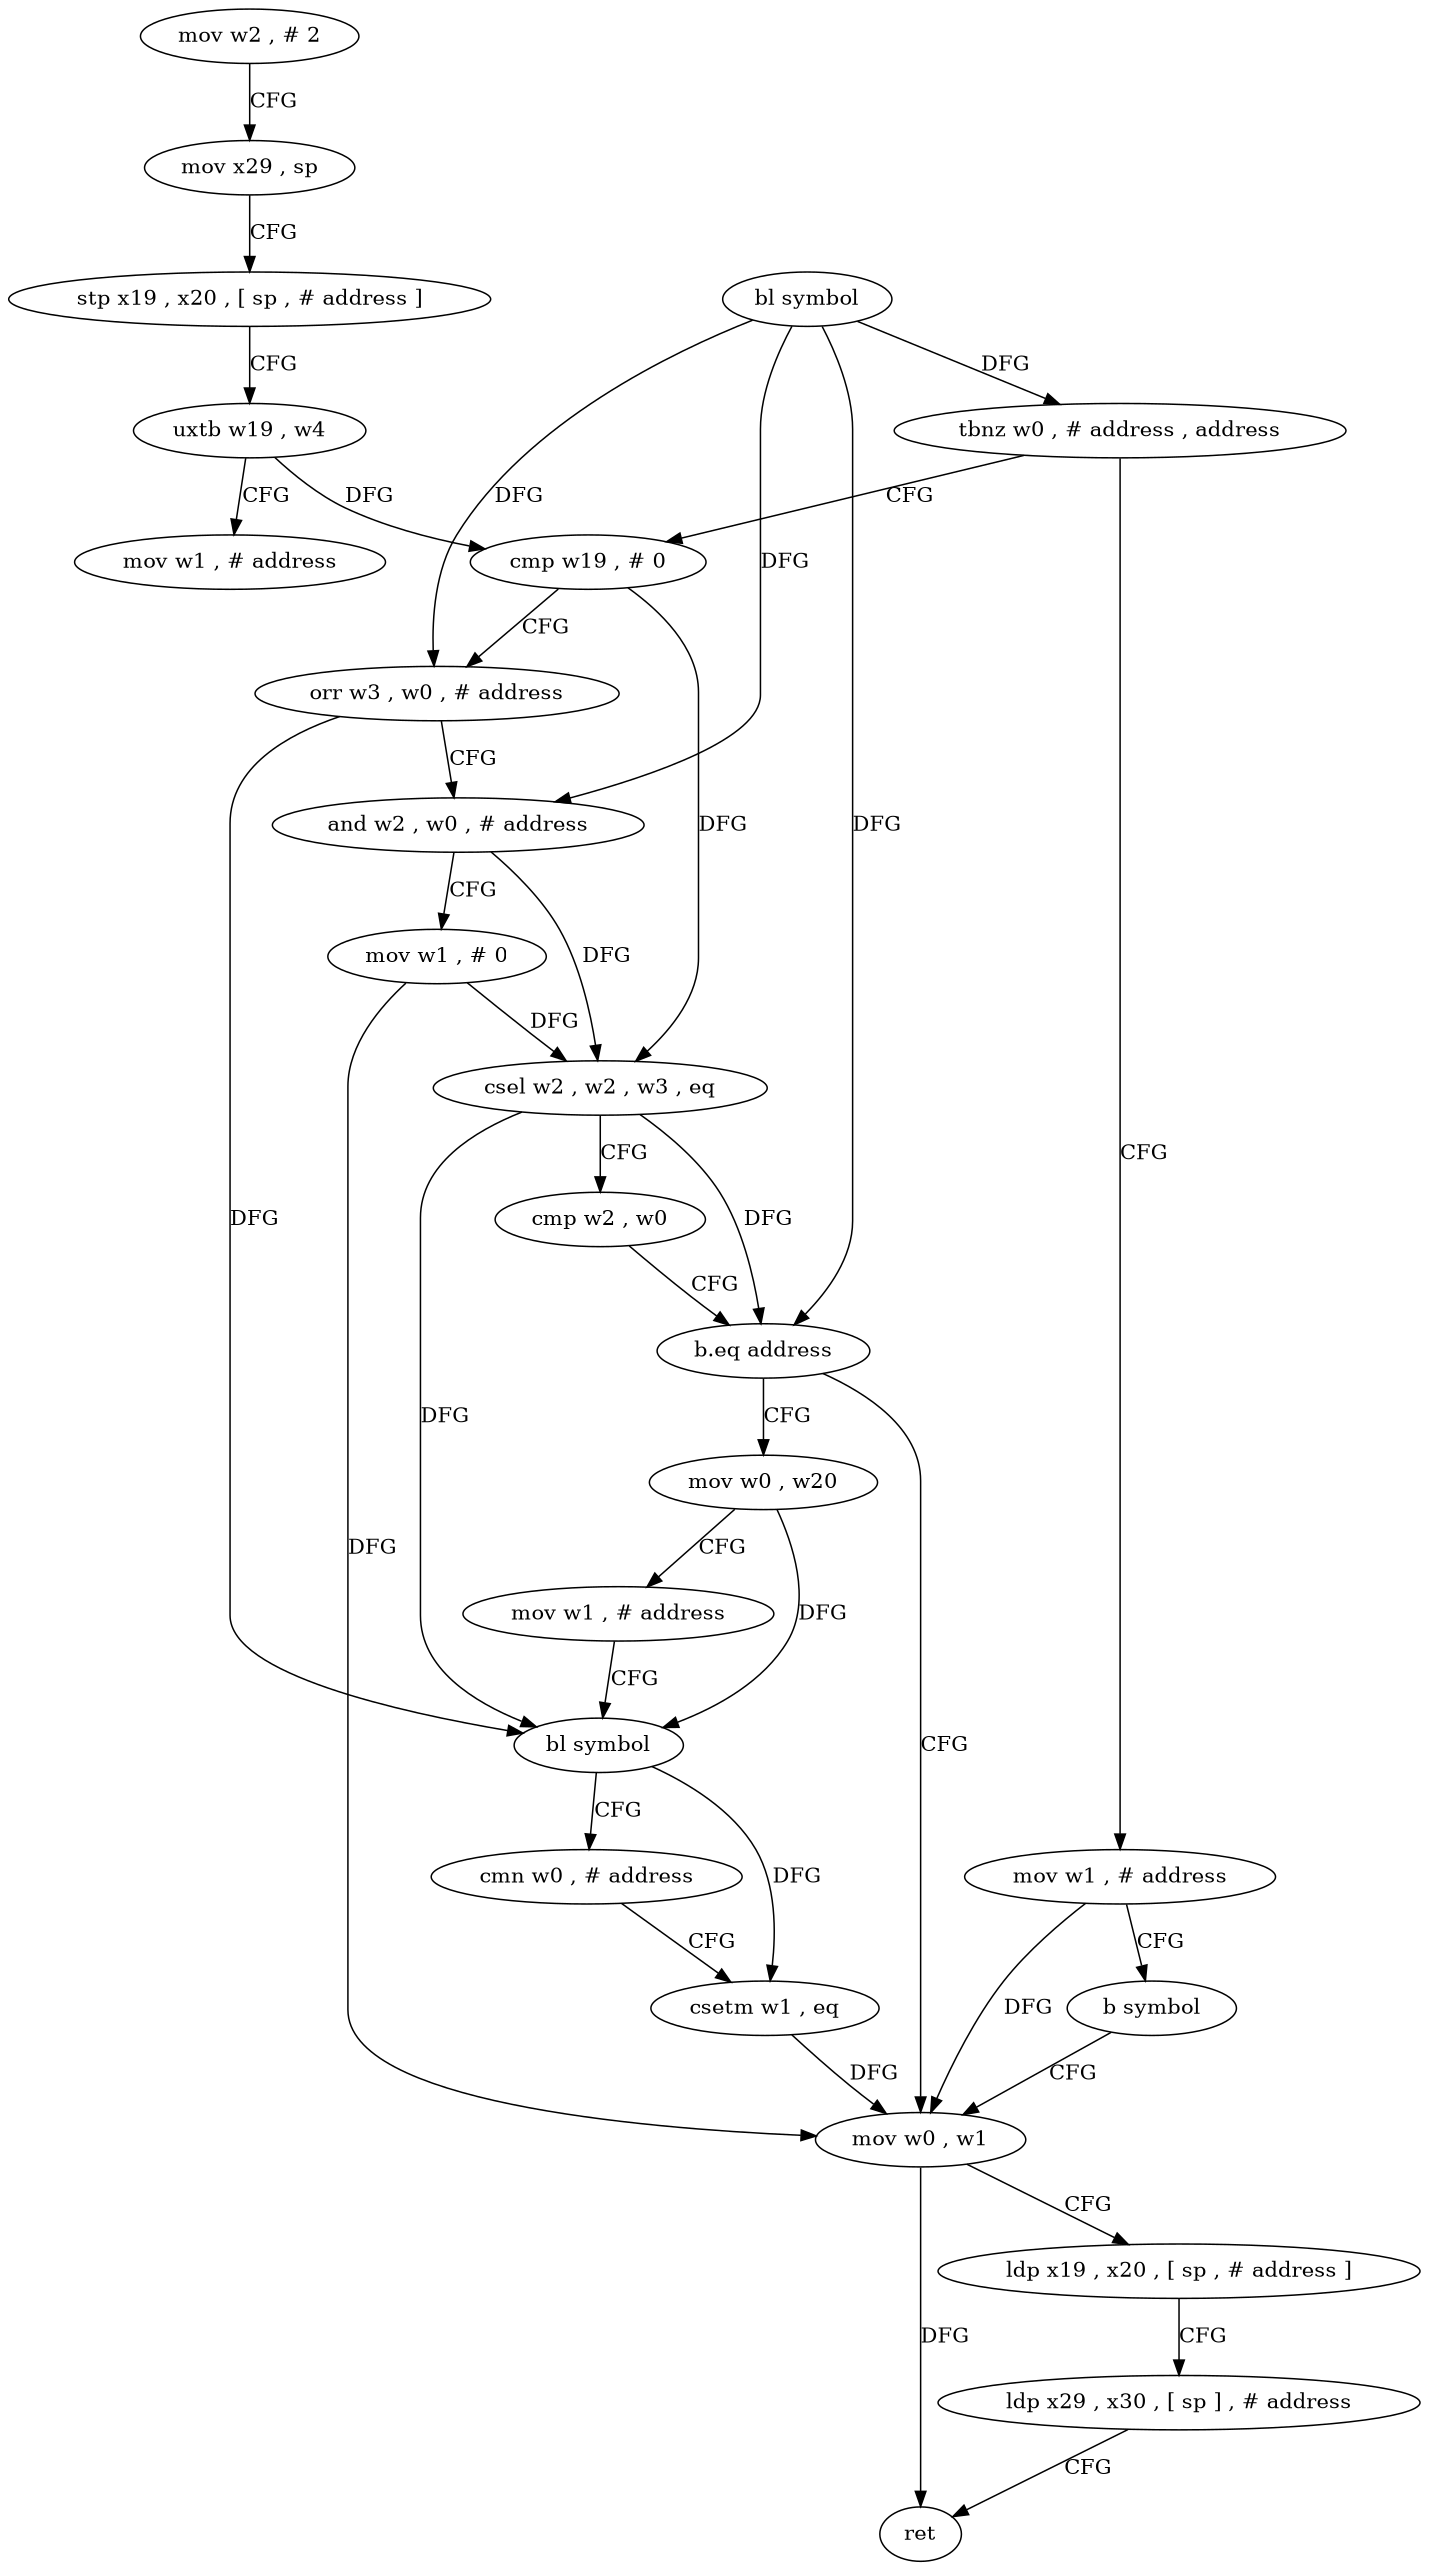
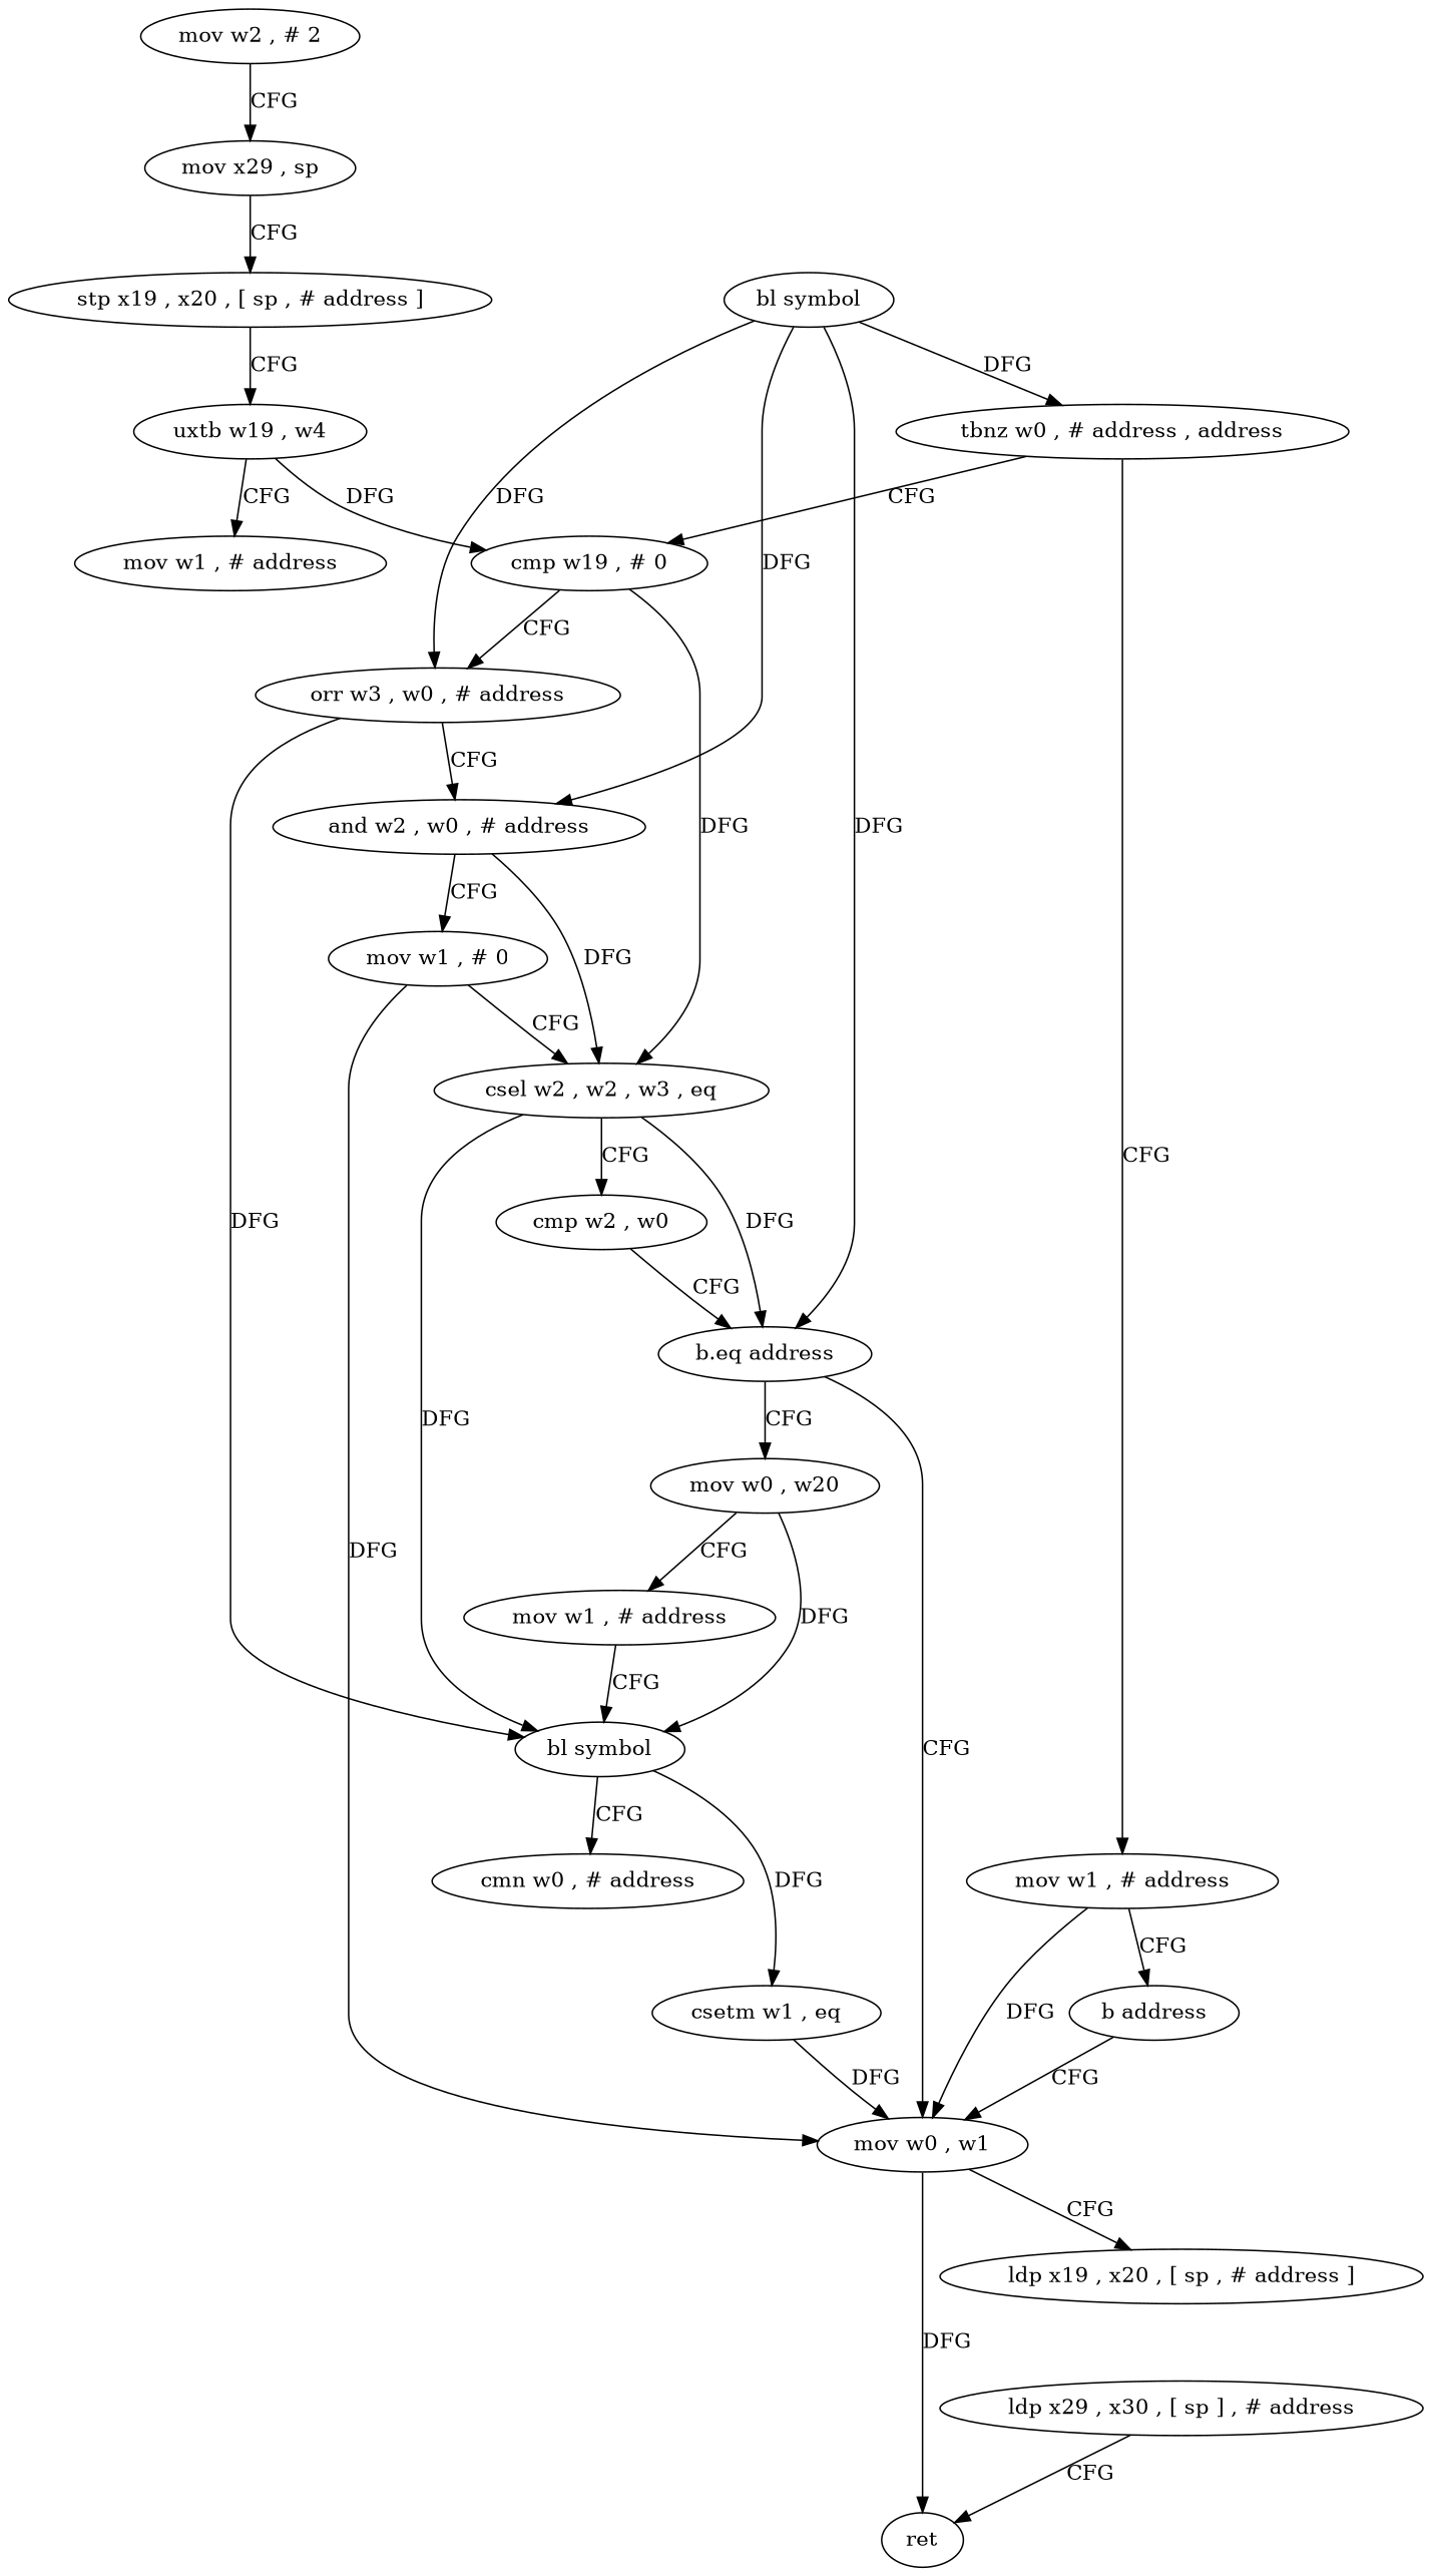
  digraph {
    n1 [label="mov w2 , # 2"]
    n2 [label="mov x29 , sp"]
    n3 [label="stp x19 , x20 , [ sp , # address ]"]
    n4 [label="uxtb w19 , w4"]
    n5 [label="mov w1 , # address"]
    n6 [label="cmp w19 , # 0"]
    n7 [label="orr w3 , w0 , # address"]
    n8 [label="csel w2 , w2 , w3 , eq"]
    n9 [label="bl symbol"]
    n10 [label="tbnz w0 , # address , address"]
    n11 [label="and w2 , w0 , # address"]
    n12 [label="b.eq address"]
    n13 [label="mov w0 , w20"]
    n14 [label="bl symbol"]
    n15 [label="mov w1 , # address"]
    n16 [label="mov w1 , # address"]
    n17 [label="mov w1 , # 0"]
    n18 [label="mov w0 , w1"]
-   n19 [label="b symbol"]
+   n19 [label="b address"]
    n20 [label="ldp x19 , x20 , [ sp , # address ]"]
    n21 [label=ret]
    n22 [label="cmp w2 , w0"]
    n23 [label="ldp x29 , x30 , [ sp ] , # address"]
    n24 [label="cmn w0 , # address"]
    n25 [label="csetm w1 , eq"]
    n1 -> n2 [label=CFG]
    n2 -> n3 [label=CFG]
    n3 -> n4 [label=CFG]
    n4 -> n5 [label=CFG]
    n4 -> n6 [label=DFG]
    n6 -> n7 [label=CFG]
    n6 -> n8 [label=DFG]
    n7 -> n11 [label=CFG]
    n7 -> n14 [label=DFG]
    n8 -> n12 [label=DFG]
    n8 -> n14 [label=DFG]
    n8 -> n22 [label=CFG]
    n9 -> n7 [label=DFG]
    n9 -> n10 [label=DFG]
    n9 -> n11 [label=DFG]
    n9 -> n12 [label=DFG]
    n10 -> n6 [label=CFG]
    n10 -> n16 [label=CFG]
    n11 -> n8 [label=DFG]
    n11 -> n17 [label=CFG]
    n12 -> n13 [label=CFG]
    n12 -> n18 [label=CFG]
    n13 -> n14 [label=DFG]
    n13 -> n15 [label=CFG]
    n14 -> n24 [label=CFG]
    n14 -> n25 [label=DFG]
    n15 -> n14 [label=CFG]
    n16 -> n18 [label=DFG]
    n16 -> n19 [label=CFG]
-   n17 -> n8 [label=DFG]
+   n17 -> n8 [label=CFG]
    n17 -> n18 [label=DFG]
    n18 -> n20 [label=CFG]
    n18 -> n21 [label=DFG]
    n19 -> n18 [label=CFG]
-   n20 -> n23 [label=CFG]
    n22 -> n12 [label=CFG]
    n23 -> n21 [label=CFG]
-   n24 -> n25 [label=CFG]
    n25 -> n18 [label=DFG]
  }
